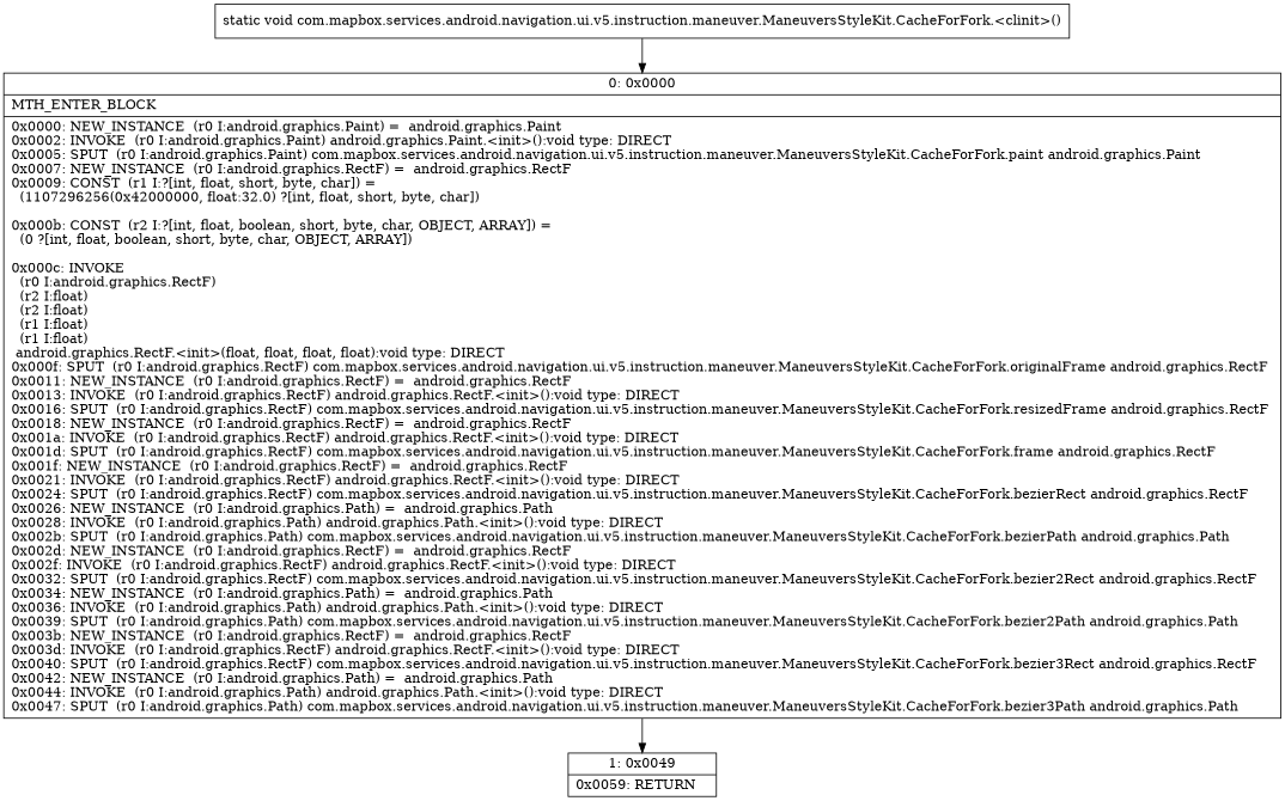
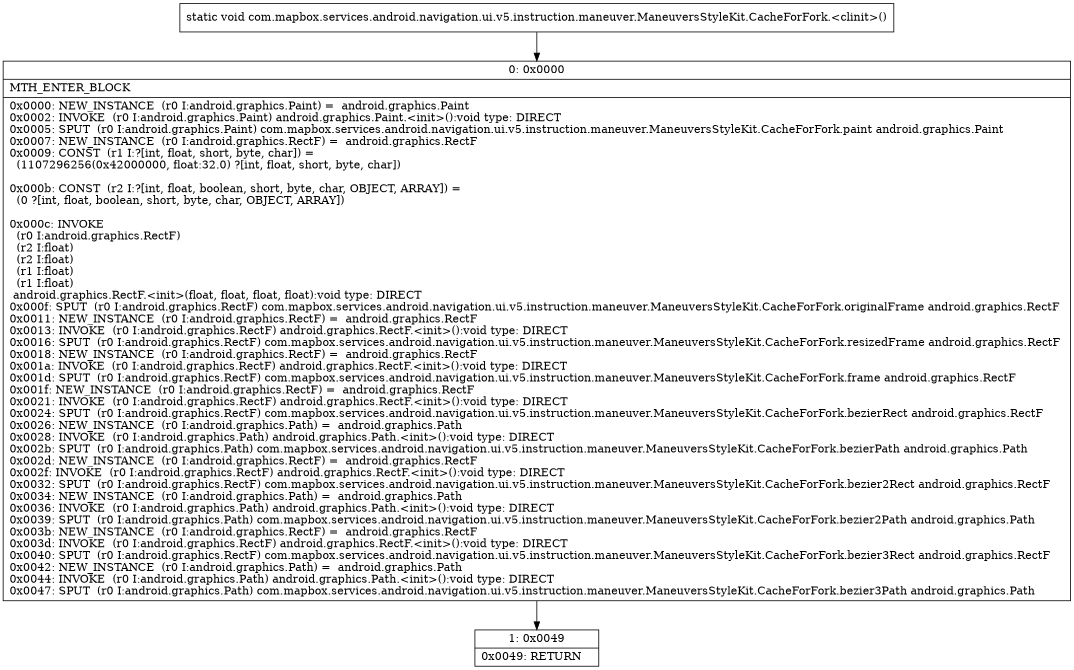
  digraph {
    node [shape=record]
    n1 [label="{0\:\ 0x0000|MTH_ENTER_BLOCK\l|0x0000: NEW_INSTANCE  (r0 I:android.graphics.Paint) =  android.graphics.Paint \l0x0002: INVOKE  (r0 I:android.graphics.Paint) android.graphics.Paint.\<init\>():void type: DIRECT \l0x0005: SPUT  (r0 I:android.graphics.Paint) com.mapbox.services.android.navigation.ui.v5.instruction.maneuver.ManeuversStyleKit.CacheForFork.paint android.graphics.Paint \l0x0007: NEW_INSTANCE  (r0 I:android.graphics.RectF) =  android.graphics.RectF \l0x0009: CONST  (r1 I:?[int, float, short, byte, char]) = \l  (1107296256(0x42000000, float:32.0) ?[int, float, short, byte, char])\l \l0x000b: CONST  (r2 I:?[int, float, boolean, short, byte, char, OBJECT, ARRAY]) = \l  (0 ?[int, float, boolean, short, byte, char, OBJECT, ARRAY])\l \l0x000c: INVOKE  \l  (r0 I:android.graphics.RectF)\l  (r2 I:float)\l  (r2 I:float)\l  (r1 I:float)\l  (r1 I:float)\l android.graphics.RectF.\<init\>(float, float, float, float):void type: DIRECT \l0x000f: SPUT  (r0 I:android.graphics.RectF) com.mapbox.services.android.navigation.ui.v5.instruction.maneuver.ManeuversStyleKit.CacheForFork.originalFrame android.graphics.RectF \l0x0011: NEW_INSTANCE  (r0 I:android.graphics.RectF) =  android.graphics.RectF \l0x0013: INVOKE  (r0 I:android.graphics.RectF) android.graphics.RectF.\<init\>():void type: DIRECT \l0x0016: SPUT  (r0 I:android.graphics.RectF) com.mapbox.services.android.navigation.ui.v5.instruction.maneuver.ManeuversStyleKit.CacheForFork.resizedFrame android.graphics.RectF \l0x0018: NEW_INSTANCE  (r0 I:android.graphics.RectF) =  android.graphics.RectF \l0x001a: INVOKE  (r0 I:android.graphics.RectF) android.graphics.RectF.\<init\>():void type: DIRECT \l0x001d: SPUT  (r0 I:android.graphics.RectF) com.mapbox.services.android.navigation.ui.v5.instruction.maneuver.ManeuversStyleKit.CacheForFork.frame android.graphics.RectF \l0x001f: NEW_INSTANCE  (r0 I:android.graphics.RectF) =  android.graphics.RectF \l0x0021: INVOKE  (r0 I:android.graphics.RectF) android.graphics.RectF.\<init\>():void type: DIRECT \l0x0024: SPUT  (r0 I:android.graphics.RectF) com.mapbox.services.android.navigation.ui.v5.instruction.maneuver.ManeuversStyleKit.CacheForFork.bezierRect android.graphics.RectF \l0x0026: NEW_INSTANCE  (r0 I:android.graphics.Path) =  android.graphics.Path \l0x0028: INVOKE  (r0 I:android.graphics.Path) android.graphics.Path.\<init\>():void type: DIRECT \l0x002b: SPUT  (r0 I:android.graphics.Path) com.mapbox.services.android.navigation.ui.v5.instruction.maneuver.ManeuversStyleKit.CacheForFork.bezierPath android.graphics.Path \l0x002d: NEW_INSTANCE  (r0 I:android.graphics.RectF) =  android.graphics.RectF \l0x002f: INVOKE  (r0 I:android.graphics.RectF) android.graphics.RectF.\<init\>():void type: DIRECT \l0x0032: SPUT  (r0 I:android.graphics.RectF) com.mapbox.services.android.navigation.ui.v5.instruction.maneuver.ManeuversStyleKit.CacheForFork.bezier2Rect android.graphics.RectF \l0x0034: NEW_INSTANCE  (r0 I:android.graphics.Path) =  android.graphics.Path \l0x0036: INVOKE  (r0 I:android.graphics.Path) android.graphics.Path.\<init\>():void type: DIRECT \l0x0039: SPUT  (r0 I:android.graphics.Path) com.mapbox.services.android.navigation.ui.v5.instruction.maneuver.ManeuversStyleKit.CacheForFork.bezier2Path android.graphics.Path \l0x003b: NEW_INSTANCE  (r0 I:android.graphics.RectF) =  android.graphics.RectF \l0x003d: INVOKE  (r0 I:android.graphics.RectF) android.graphics.RectF.\<init\>():void type: DIRECT \l0x0040: SPUT  (r0 I:android.graphics.RectF) com.mapbox.services.android.navigation.ui.v5.instruction.maneuver.ManeuversStyleKit.CacheForFork.bezier3Rect android.graphics.RectF \l0x0042: NEW_INSTANCE  (r0 I:android.graphics.Path) =  android.graphics.Path \l0x0044: INVOKE  (r0 I:android.graphics.Path) android.graphics.Path.\<init\>():void type: DIRECT \l0x0047: SPUT  (r0 I:android.graphics.Path) com.mapbox.services.android.navigation.ui.v5.instruction.maneuver.ManeuversStyleKit.CacheForFork.bezier3Path android.graphics.Path \l}"]
-   n2 [label="{1\:\ 0x0049|0x0059: RETURN   \l}"]
+   n2 [label="{1\:\ 0x0049|0x0049: RETURN   \l}"]
    n3 [label="{static void com.mapbox.services.android.navigation.ui.v5.instruction.maneuver.ManeuversStyleKit.CacheForFork.\<clinit\>() }"]
    n1 -> n2
    n3 -> n1
  }
